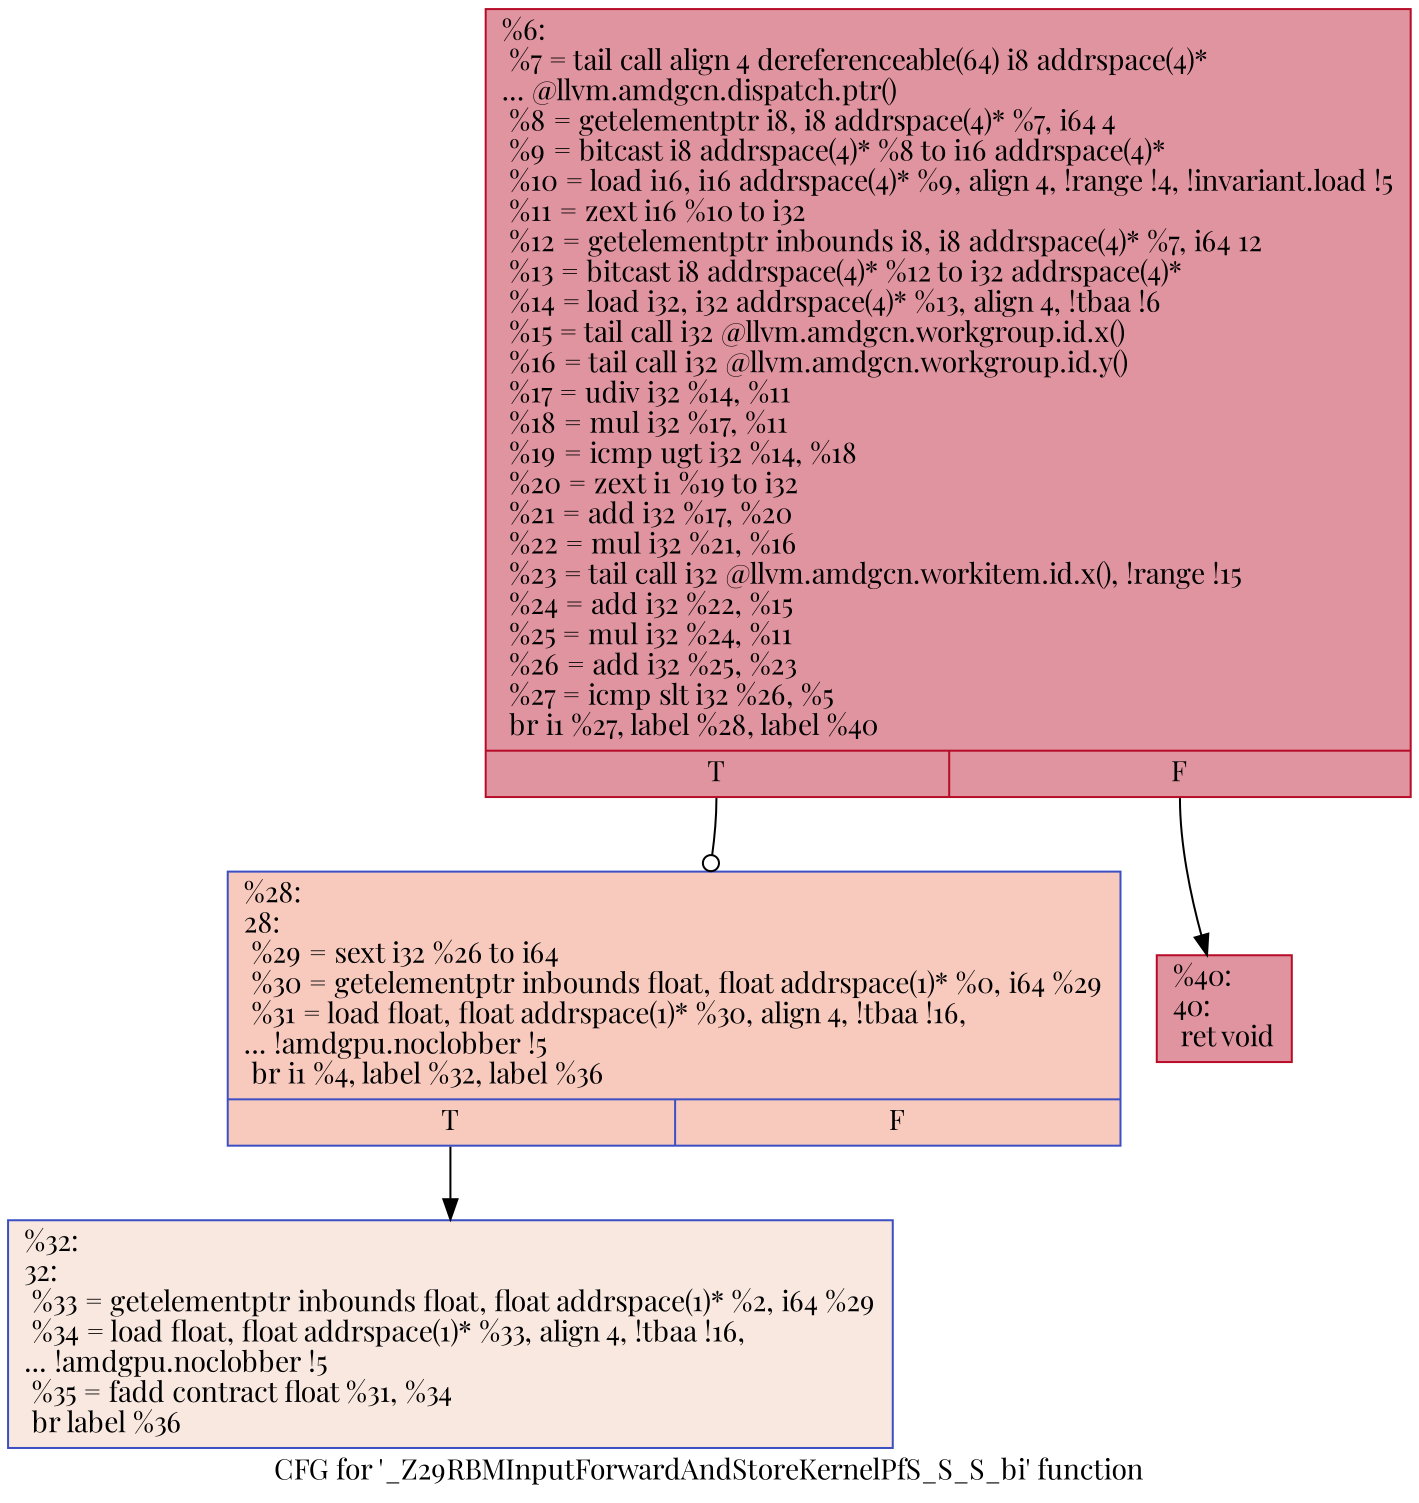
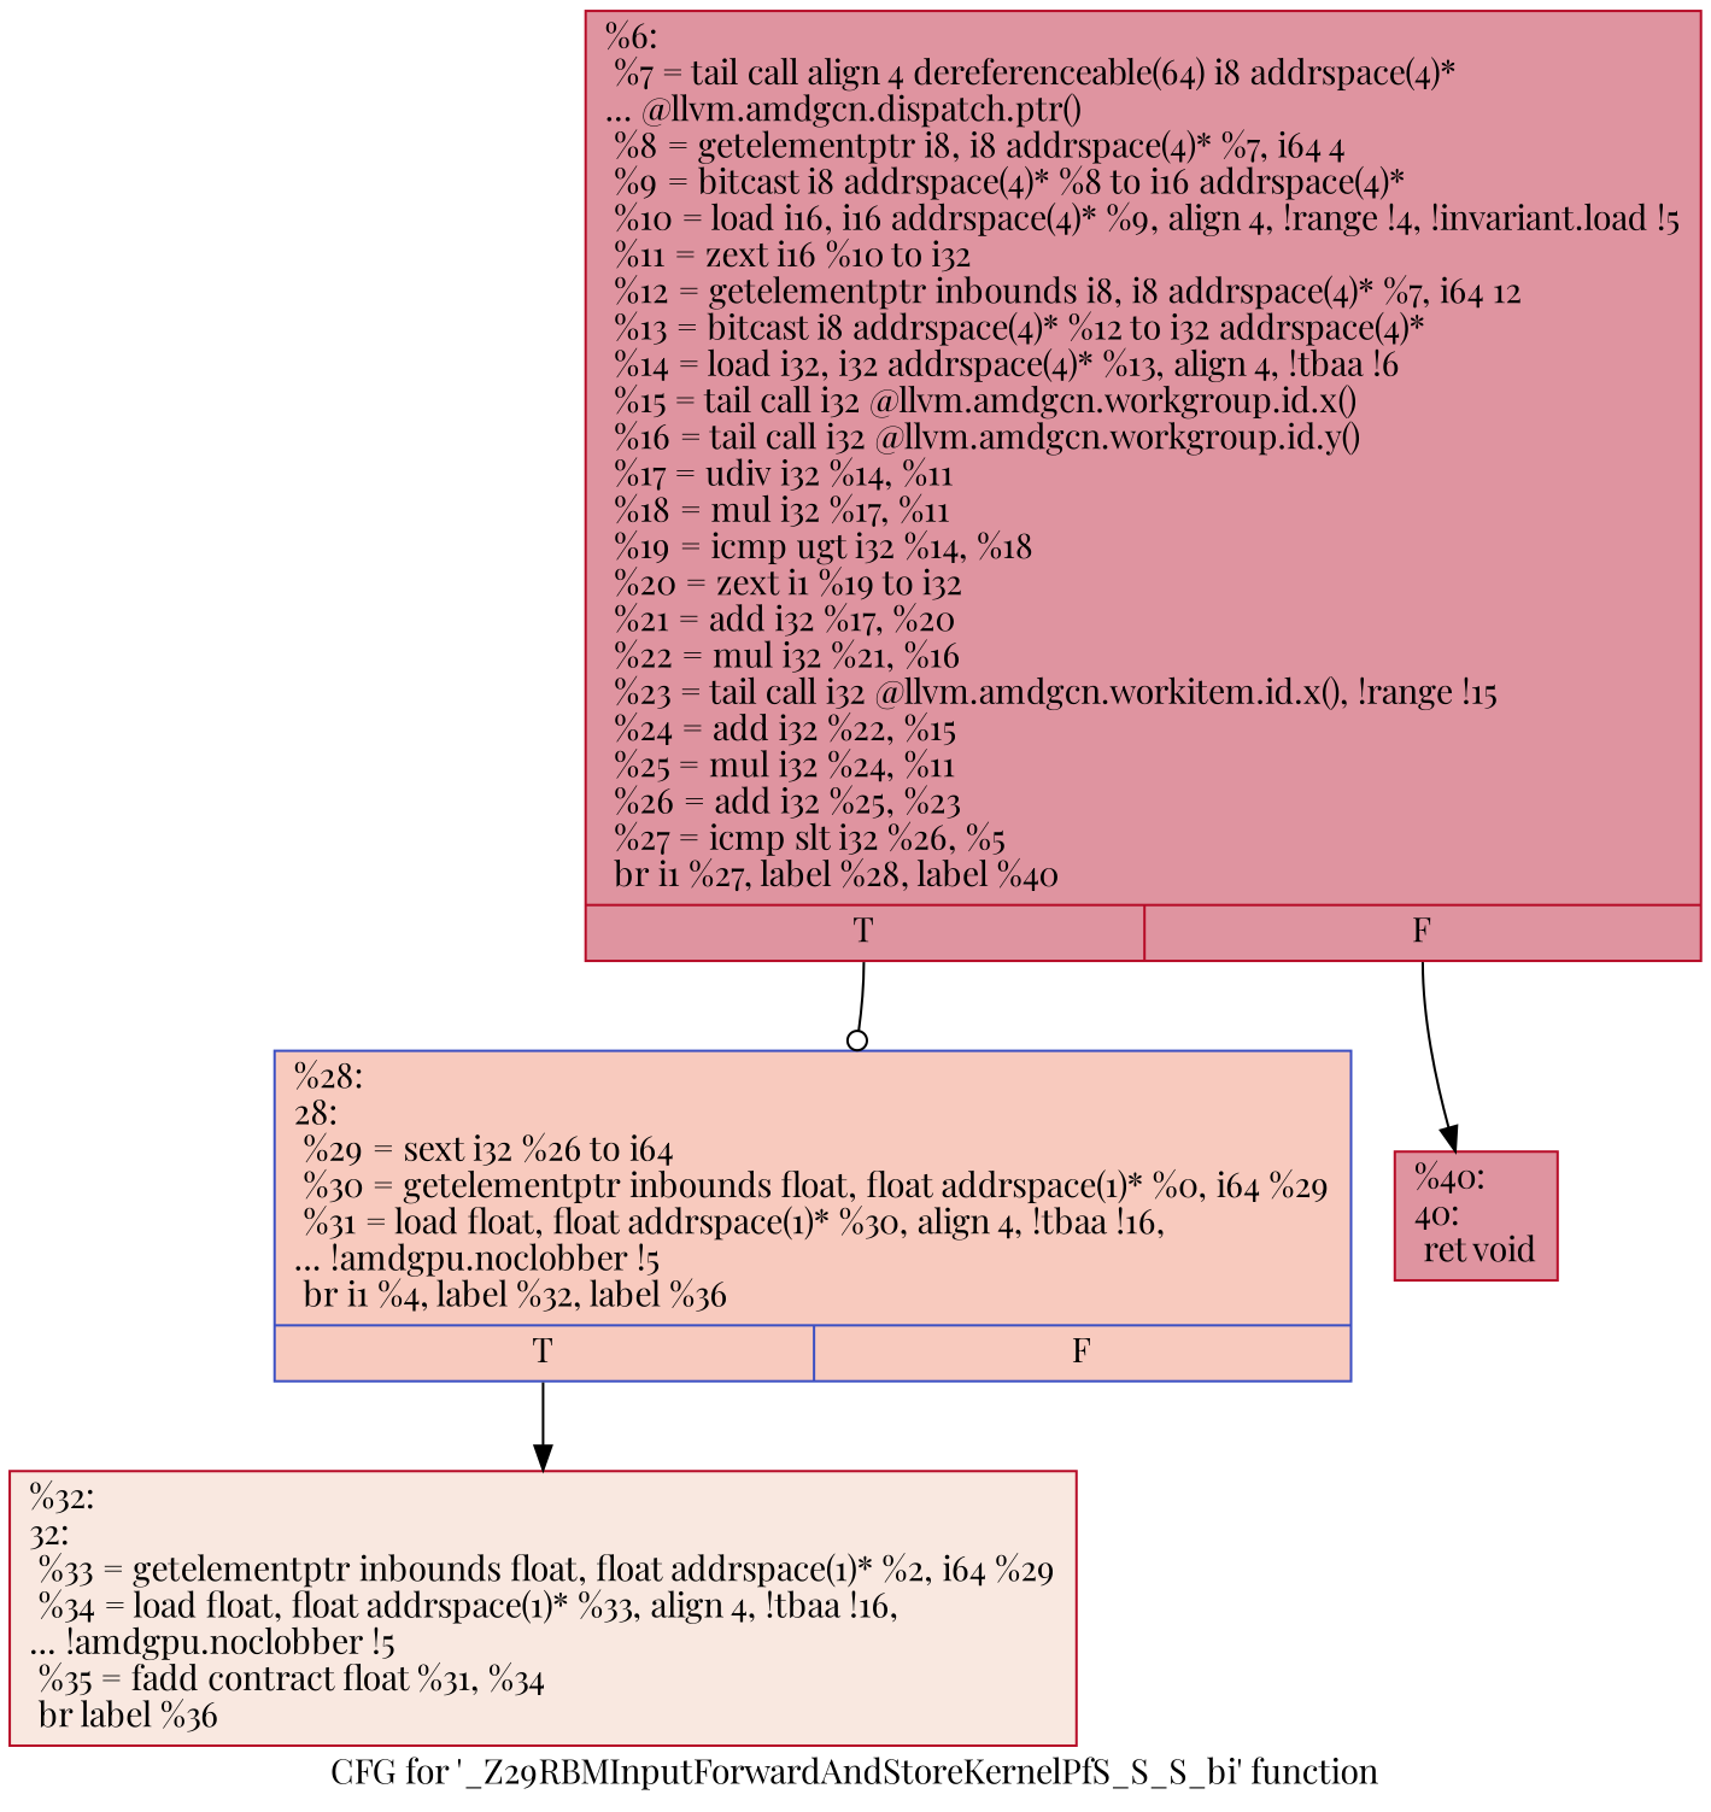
  digraph {
    fontname="Playfair Display"
    label="CFG for '_Z29RBMInputForwardAndStoreKernelPfS_S_S_bi' function"
    node [color="#b70d28ff" fillcolor="#b70d2870" fontname="Playfair Display" shape=record style=filled]
    edge [arrowhead=normal fontname="Playfair Display" tailport=s0]
    n1 [label="{%6:\l  %7 = tail call align 4 dereferenceable(64) i8 addrspace(4)*\l... @llvm.amdgcn.dispatch.ptr()\l  %8 = getelementptr i8, i8 addrspace(4)* %7, i64 4\l  %9 = bitcast i8 addrspace(4)* %8 to i16 addrspace(4)*\l  %10 = load i16, i16 addrspace(4)* %9, align 4, !range !4, !invariant.load !5\l  %11 = zext i16 %10 to i32\l  %12 = getelementptr inbounds i8, i8 addrspace(4)* %7, i64 12\l  %13 = bitcast i8 addrspace(4)* %12 to i32 addrspace(4)*\l  %14 = load i32, i32 addrspace(4)* %13, align 4, !tbaa !6\l  %15 = tail call i32 @llvm.amdgcn.workgroup.id.x()\l  %16 = tail call i32 @llvm.amdgcn.workgroup.id.y()\l  %17 = udiv i32 %14, %11\l  %18 = mul i32 %17, %11\l  %19 = icmp ugt i32 %14, %18\l  %20 = zext i1 %19 to i32\l  %21 = add i32 %17, %20\l  %22 = mul i32 %21, %16\l  %23 = tail call i32 @llvm.amdgcn.workitem.id.x(), !range !15\l  %24 = add i32 %22, %15\l  %25 = mul i32 %24, %11\l  %26 = add i32 %25, %23\l  %27 = icmp slt i32 %26, %5\l  br i1 %27, label %28, label %40\l|{<s0>T|<s1>F}}"]
    n2 [color="#3d50c3ff" fillcolor="#ef886b70" label="{%28:\l28:                                               \l  %29 = sext i32 %26 to i64\l  %30 = getelementptr inbounds float, float addrspace(1)* %0, i64 %29\l  %31 = load float, float addrspace(1)* %30, align 4, !tbaa !16,\l... !amdgpu.noclobber !5\l  br i1 %4, label %32, label %36\l|{<s0>T|<s1>F}}"]
    n3 [label="{%40:\l40:                                               \l  ret void\l}"]
-   n4 [color="#3d50c3ff" fillcolor="#f1ccb870" label="{%32:\l32:                                               \l  %33 = getelementptr inbounds float, float addrspace(1)* %2, i64 %29\l  %34 = load float, float addrspace(1)* %33, align 4, !tbaa !16,\l... !amdgpu.noclobber !5\l  %35 = fadd contract float %31, %34\l  br label %36\l}"]
+   n4 [fillcolor="#f1ccb870" label="{%32:\l32:                                               \l  %33 = getelementptr inbounds float, float addrspace(1)* %2, i64 %29\l  %34 = load float, float addrspace(1)* %33, align 4, !tbaa !16,\l... !amdgpu.noclobber !5\l  %35 = fadd contract float %31, %34\l  br label %36\l}"]
    n1 -> n2 [arrowhead=odot]
    n1 -> n3 [tailport=s1]
    n2 -> n4
  }
